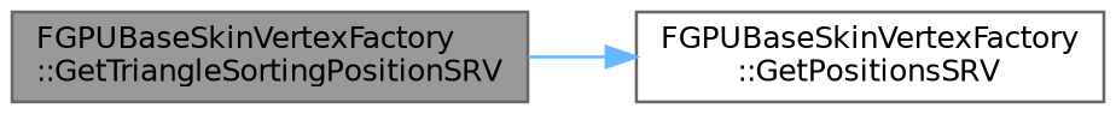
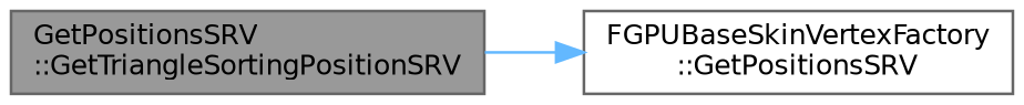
  digraph {
    rankdir=LR
    node [fontname=Helvetica fontsize=10 shape=box style=filled]
-   n1 [color=gray40 fillcolor=grey60 fontcolor=black height=0.2 label="FGPUBaseSkinVertexFactory\l::GetTriangleSortingPositionSRV" width=0.4]
+   n1 [color=gray40 fillcolor=grey60 fontcolor=black height=0.2 label="GetPositionsSRV\l::GetTriangleSortingPositionSRV" width=0.4]
    n2 [color=grey40 fillcolor=white height=0.2 label="FGPUBaseSkinVertexFactory\l::GetPositionsSRV" width=0.4]
    n1 -> n2 [color=steelblue1 fontname=Helvetica fontsize=10 labelfontname=Helvetica labelfontsize=10 style=solid]
  }
